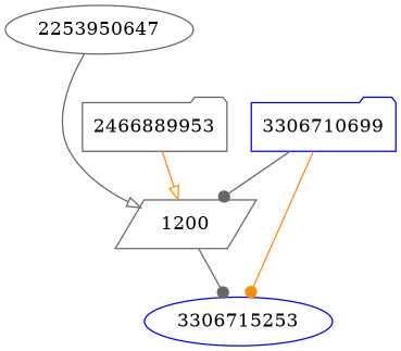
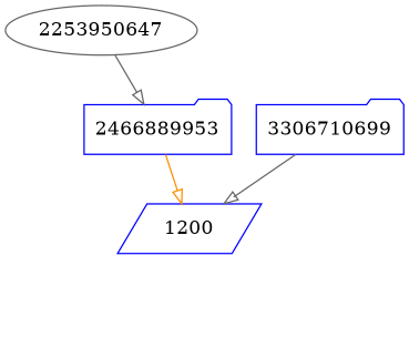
  strict digraph {
    node [color=blue shape=folder]
    edge [arrowhead=dot color=gray40]
-   1200 [color=gray40 shape=parallelogram]
+   1200 [shape=parallelogram]
    3306710699
-   3306715253 [shape=ellipse]
    n4 [color=gray40 label=2253950647 shape=ellipse]
-   2466889953 [color=gray40]
-   1200 -> 3306715253
-   3306710699 -> 1200
-   3306710699 -> 3306715253 [color=darkorange]
-   n4 -> 1200 [arrowhead=onormal]
+   2466889953
+   3306710699 -> 1200 [arrowhead=onormal]
+   n4 -> 2466889953 [arrowhead=onormal]
    2466889953 -> 1200 [arrowhead=onormal color=darkorange]
  }
